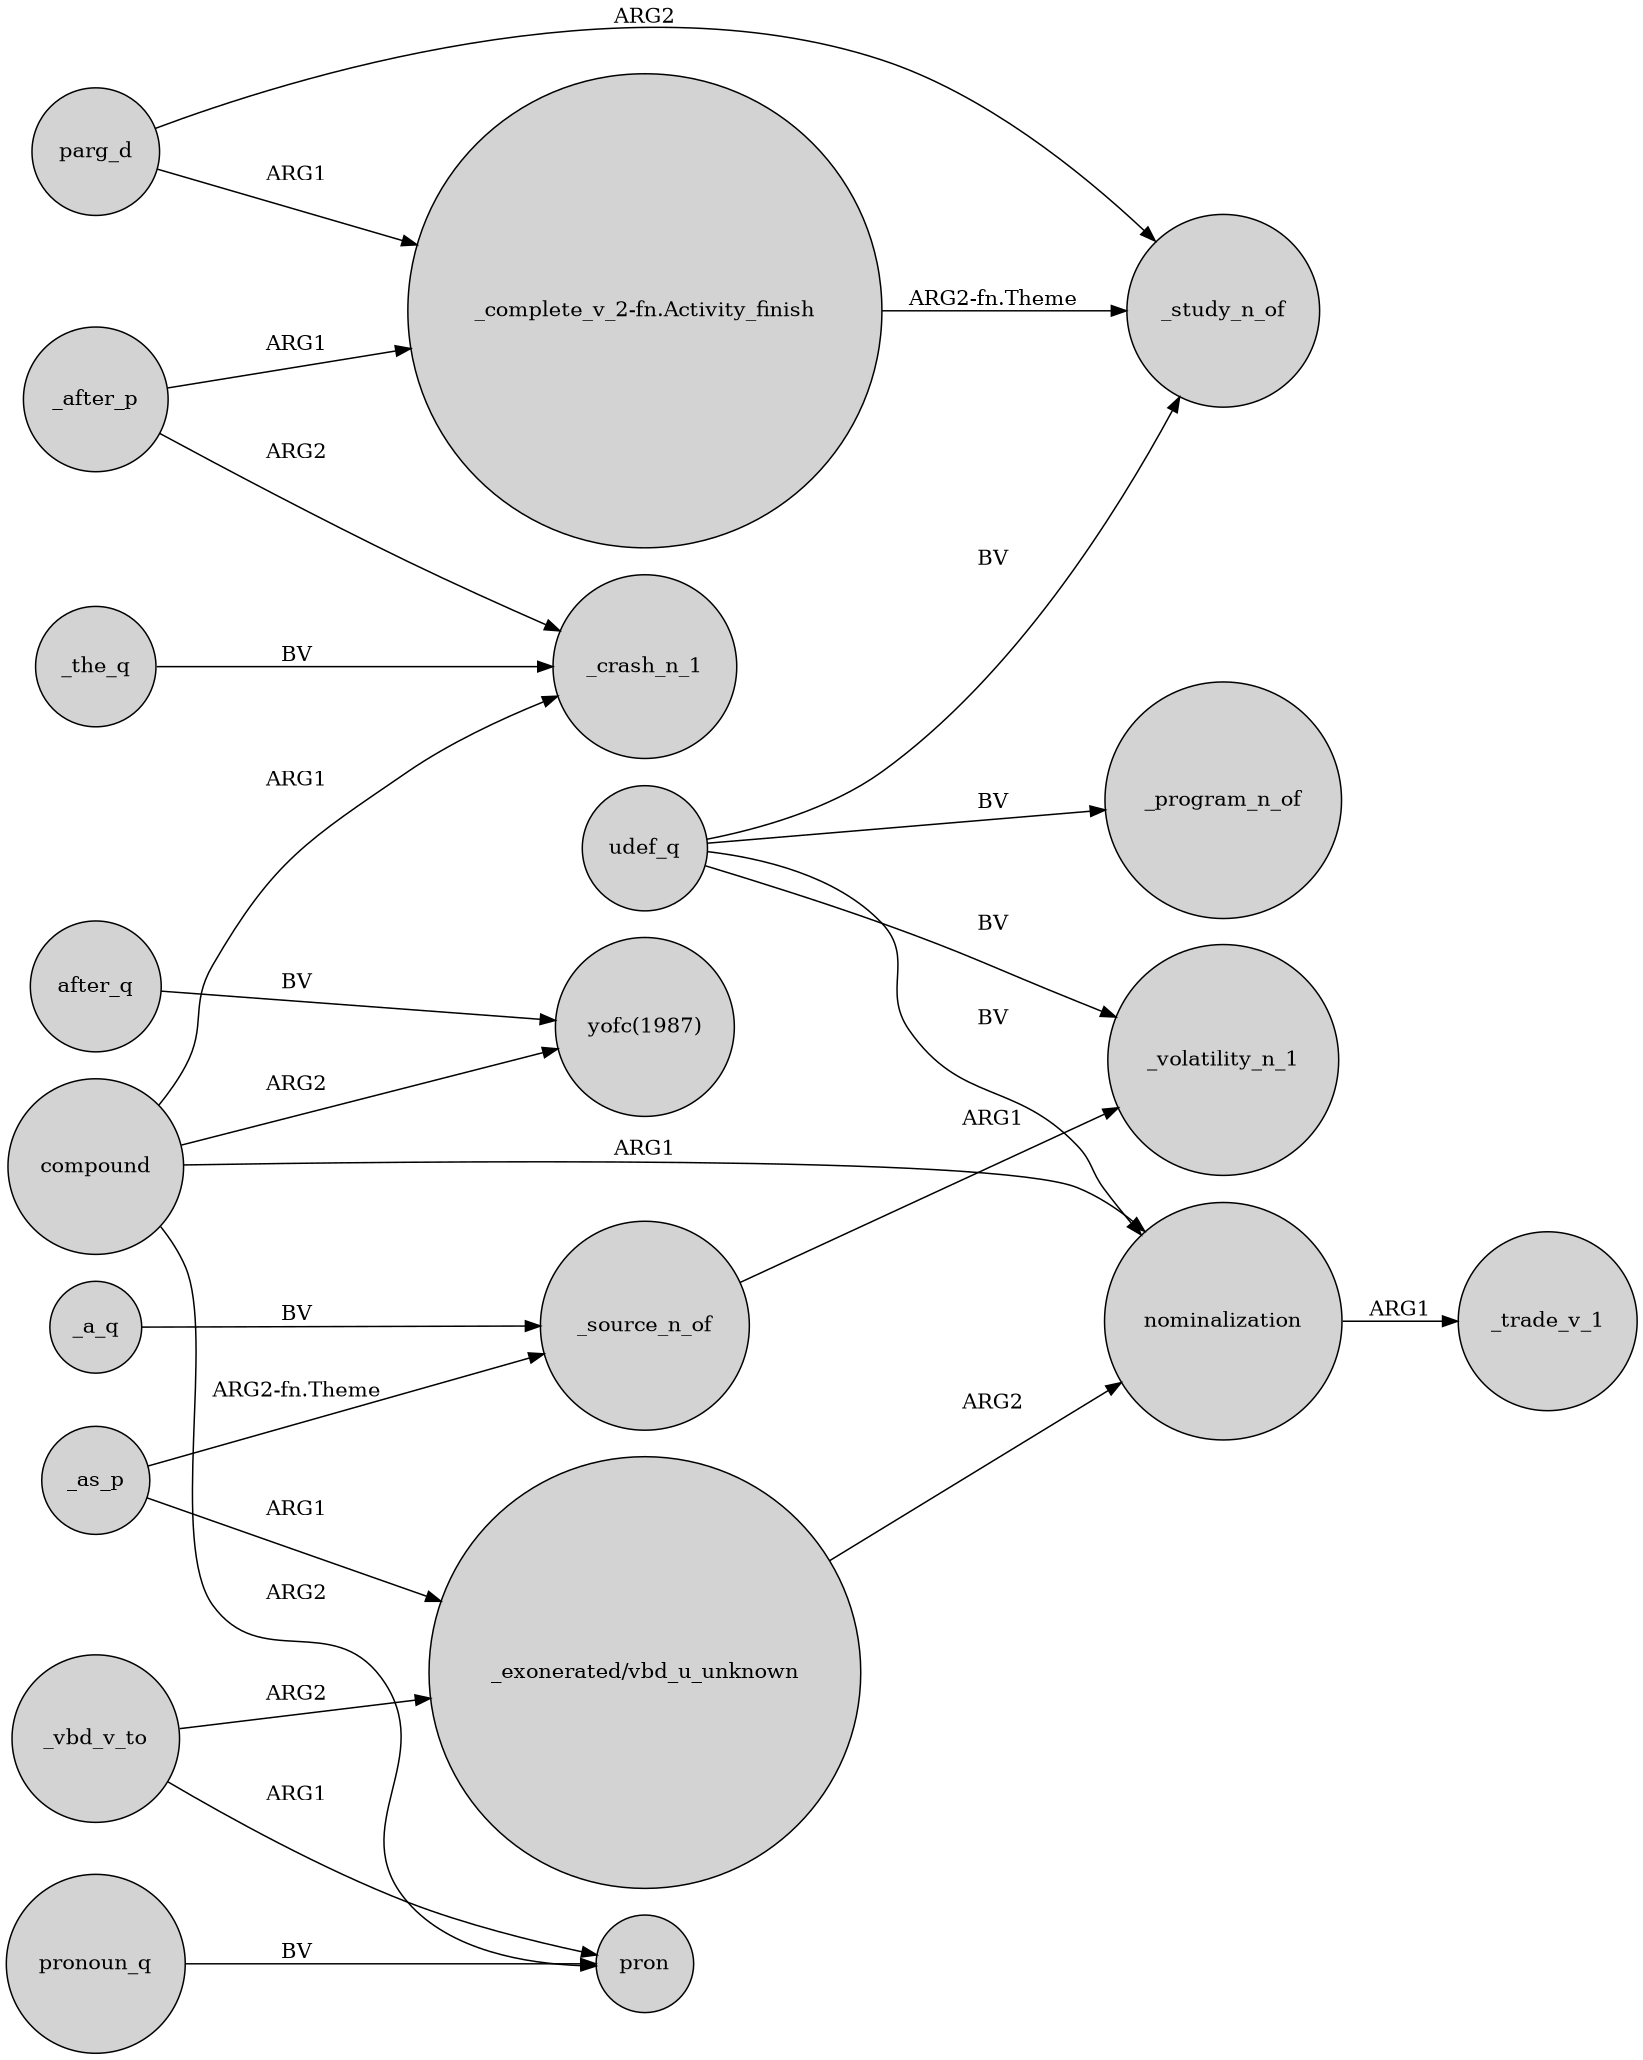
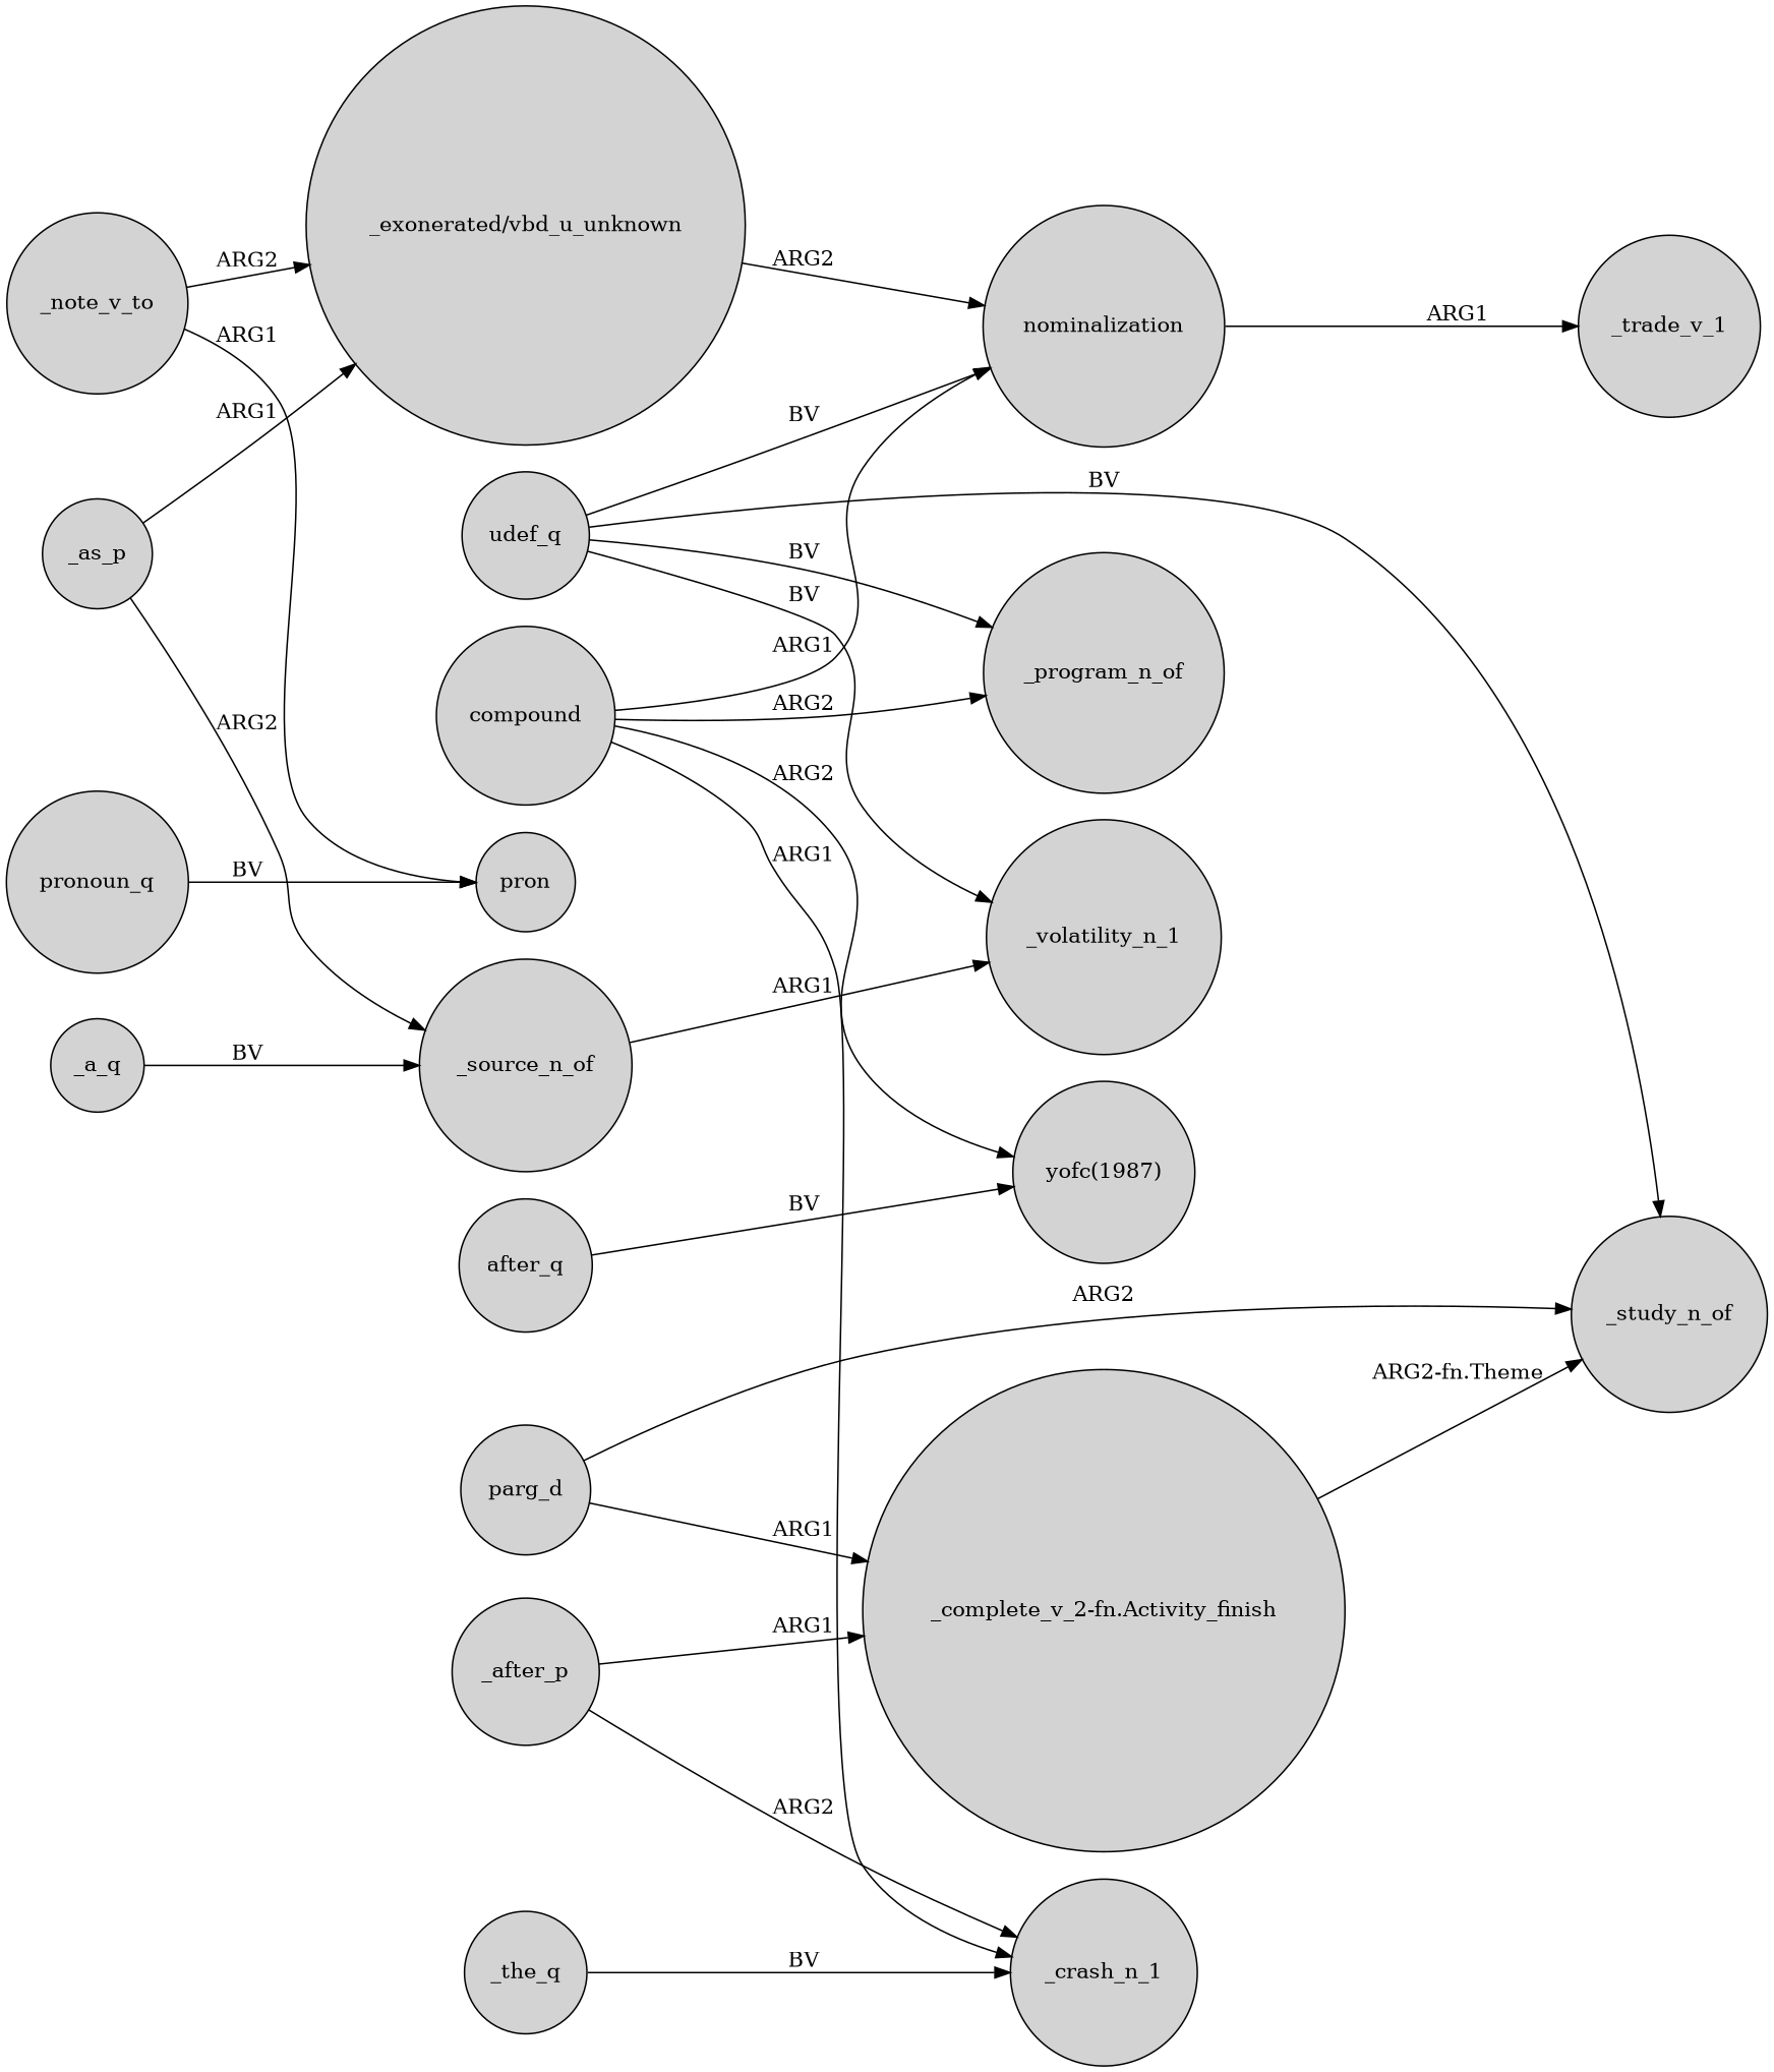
  digraph {
    rankdir=LR
    node [shape=circle style=filled]
    compound
    _program_n_of
    _crash_n_1
    nominalization
    "yofc(1987)"
    _trade_v_1
    udef_q
    _volatility_n_1
    _study_n_of
    parg_d
    "_complete_v_2-fn.Activity_finish"
    _after_p
-   _note_v_to [label=_vbd_v_to]
+   _note_v_to
    pron
    "_exonerated/vbd_u_unknown"
    pronoun_q
    _a_q
    _source_n_of
    n19 [label=after_q]
    _as_p
    _the_q
-   compound -> pron [label=ARG2]
+   compound -> _program_n_of [label=ARG2]
    compound -> _crash_n_1 [label=ARG1]
    compound -> nominalization [label=ARG1]
    compound -> "yofc(1987)" [label=ARG2]
    nominalization -> _trade_v_1 [label=ARG1]
    udef_q -> _program_n_of [label=BV]
    udef_q -> nominalization [label=BV]
    udef_q -> _volatility_n_1 [label=BV]
    udef_q -> _study_n_of [label=BV]
    parg_d -> _study_n_of [label=ARG2]
    parg_d -> "_complete_v_2-fn.Activity_finish" [label=ARG1]
    "_complete_v_2-fn.Activity_finish" -> _study_n_of [label="ARG2-fn.Theme"]
    _after_p -> _crash_n_1 [label=ARG2]
    _after_p -> "_complete_v_2-fn.Activity_finish" [label=ARG1]
    _note_v_to -> pron [label=ARG1]
    _note_v_to -> "_exonerated/vbd_u_unknown" [label=ARG2]
    "_exonerated/vbd_u_unknown" -> nominalization [label=ARG2]
    pronoun_q -> pron [label=BV]
    _a_q -> _source_n_of [label=BV]
    _source_n_of -> _volatility_n_1 [label=ARG1]
    n19 -> "yofc(1987)" [label=BV]
    _as_p -> "_exonerated/vbd_u_unknown" [label=ARG1]
-   _as_p -> _source_n_of [label="ARG2-fn.Theme"]
+   _as_p -> _source_n_of [label=ARG2]
    _the_q -> _crash_n_1 [label=BV]
  }
